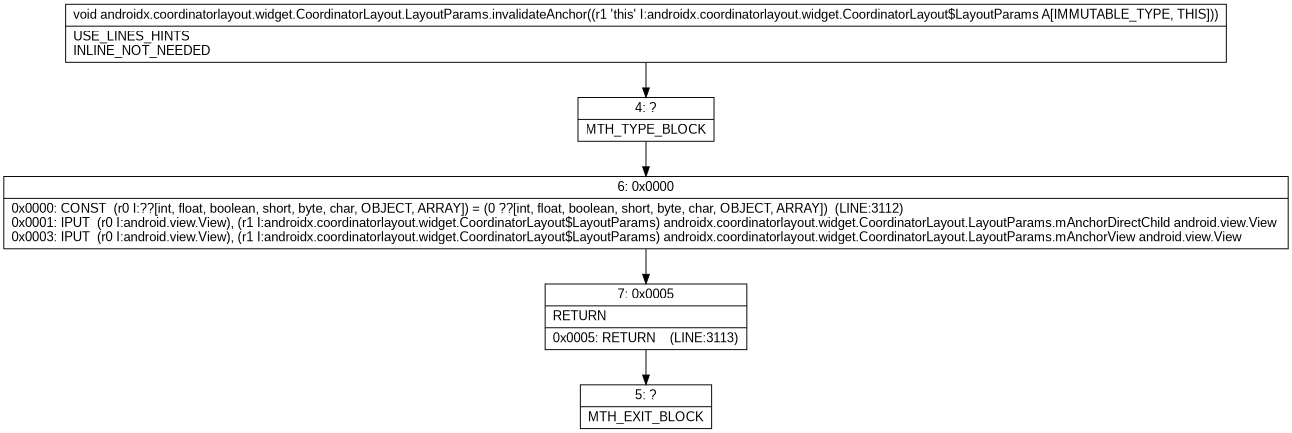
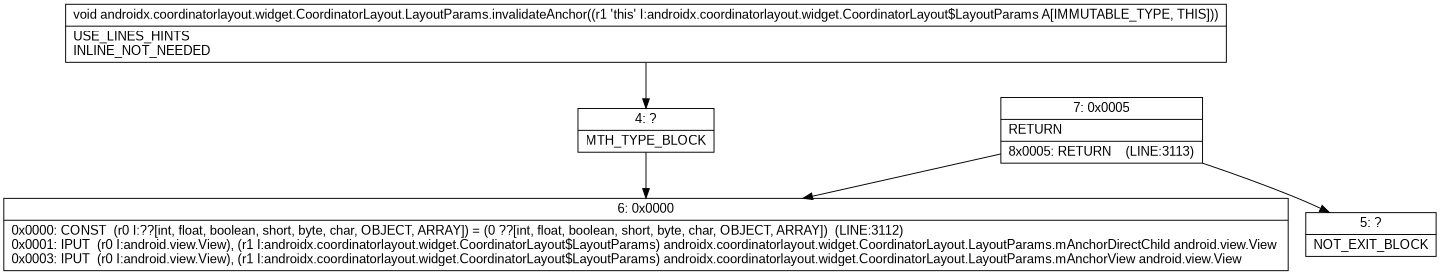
  digraph {
    fontname="Liberation Sans"
    node [fontname="Liberation Sans" shape=record]
    edge [fontname="Liberation Sans"]
    n1 [label="{4\:\ ?|MTH_TYPE_BLOCK\l}"]
    n2 [label="{6\:\ 0x0000|0x0000: CONST  (r0 I:??[int, float, boolean, short, byte, char, OBJECT, ARRAY]) = (0 ??[int, float, boolean, short, byte, char, OBJECT, ARRAY])  (LINE:3112)\l0x0001: IPUT  (r0 I:android.view.View), (r1 I:androidx.coordinatorlayout.widget.CoordinatorLayout$LayoutParams) androidx.coordinatorlayout.widget.CoordinatorLayout.LayoutParams.mAnchorDirectChild android.view.View \l0x0003: IPUT  (r0 I:android.view.View), (r1 I:androidx.coordinatorlayout.widget.CoordinatorLayout$LayoutParams) androidx.coordinatorlayout.widget.CoordinatorLayout.LayoutParams.mAnchorView android.view.View \l}"]
-   n3 [label="{7\:\ 0x0005|RETURN\l|0x0005: RETURN    (LINE:3113)\l}"]
-   n4 [label="{5\:\ ?|MTH_EXIT_BLOCK\l}"]
+   n3 [label="{7\:\ 0x0005|RETURN\l|8x0005: RETURN    (LINE:3113)\l}"]
+   n4 [label="{5\:\ ?|NOT_EXIT_BLOCK\l}"]
    n5 [label="{void androidx.coordinatorlayout.widget.CoordinatorLayout.LayoutParams.invalidateAnchor((r1 'this' I:androidx.coordinatorlayout.widget.CoordinatorLayout$LayoutParams A[IMMUTABLE_TYPE, THIS]))  | USE_LINES_HINTS\lINLINE_NOT_NEEDED\l}"]
    n1 -> n2
-   n2 -> n3
+   n3 -> n2
    n3 -> n4
    n5 -> n1
  }
